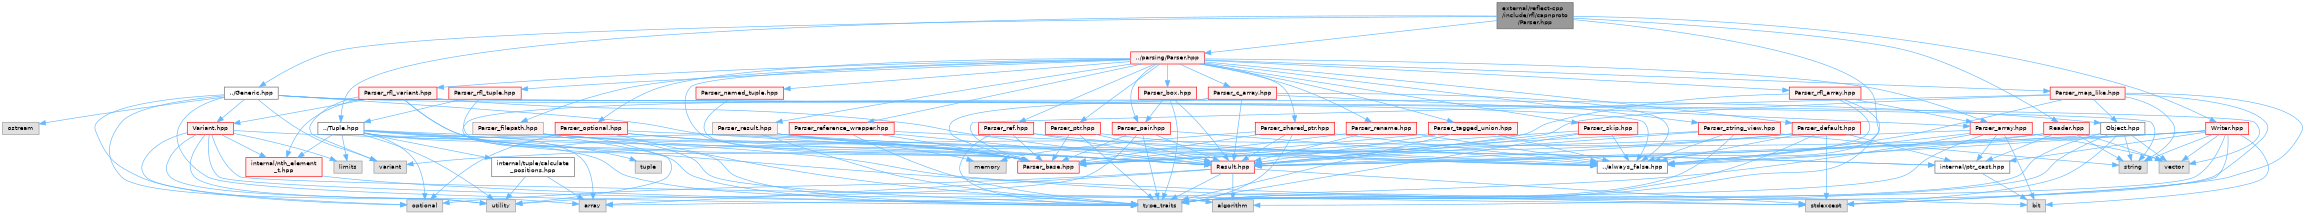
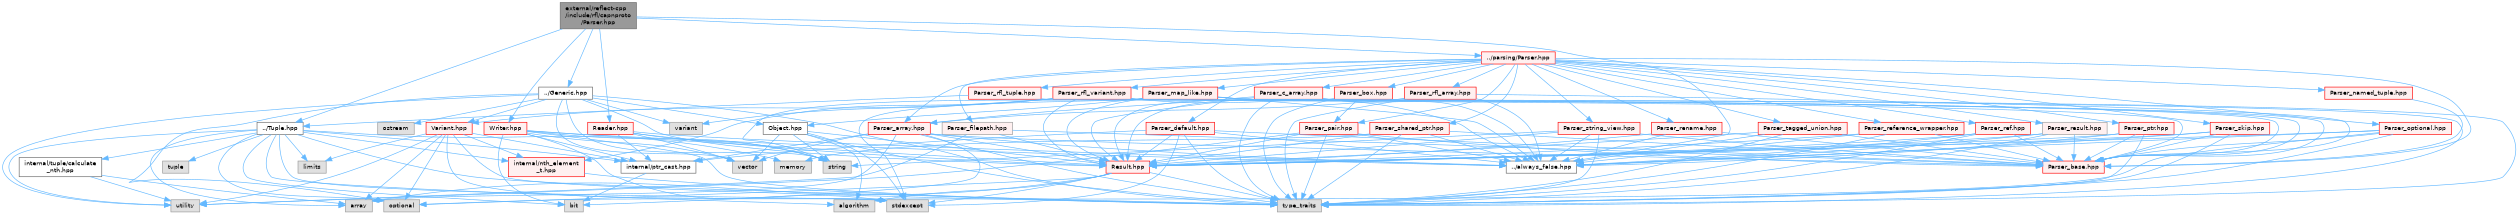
  digraph {
    node [color=red fillcolor="#FFF0F0" fontname=Helvetica fontsize=10 shape=box style=filled]
    edge [color=steelblue1 fontname=Helvetica fontsize=10 labelfontname=Helvetica labelfontsize=10 style=solid]
    n1 [color=gray40 fillcolor=grey60 fontcolor=black height=0.2 label="external/reflect-cpp\l/include/rfl/capnproto\l/Parser.hpp" width=0.4]
    n2 [color=grey40 fillcolor=white height=0.2 label="../Generic.hpp" width=0.4]
    n3 [color=grey40 fillcolor=white height=0.2 label="../Tuple.hpp" width=0.4]
    n4 [color=grey40 fillcolor=white height=0.2 label="../always_false.hpp" width=0.4]
    n5 [height=0.2 label="../parsing/Parser.hpp" width=0.4]
    n6 [height=0.2 label="Reader.hpp" width=0.4]
    n7 [height=0.2 label="Writer.hpp" width=0.4]
    n8 [color=grey60 fillcolor="#E0E0E0" height=0.2 label=optional width=0.4]
    n9 [color=grey60 fillcolor="#E0E0E0" height=0.2 label=ostream width=0.4]
    n10 [color=grey60 fillcolor="#E0E0E0" height=0.2 label=string width=0.4]
    n11 [color=grey60 fillcolor="#E0E0E0" height=0.2 label=type_traits width=0.4]
    n12 [color=grey60 fillcolor="#E0E0E0" height=0.2 label=variant width=0.4]
    n13 [color=grey60 fillcolor="#E0E0E0" height=0.2 label=vector width=0.4]
    n14 [color=grey40 fillcolor=white height=0.2 label="Object.hpp" width=0.4]
    n15 [height=0.2 label="Result.hpp" width=0.4]
    n16 [height=0.2 label="Variant.hpp" width=0.4]
    n17 [color=grey60 fillcolor="#E0E0E0" height=0.2 label=utility width=0.4]
    n18 [color=grey60 fillcolor="#E0E0E0" height=0.2 label=algorithm width=0.4]
    n19 [color=grey60 fillcolor="#E0E0E0" height=0.2 label=stdexcept width=0.4]
    n20 [color=grey60 fillcolor="#E0E0E0" height=0.2 label=array width=0.4]
    n21 [color=grey60 fillcolor="#E0E0E0" height=0.2 label=limits width=0.4]
    n22 [height=0.2 label="internal/nth_element\l_t.hpp" width=0.4]
    n23 [color=grey40 fillcolor=white height=0.2 label="internal/ptr_cast.hpp" width=0.4]
    n24 [color=grey60 fillcolor="#E0E0E0" height=0.2 label=bit width=0.4]
    n25 [color=grey60 fillcolor="#E0E0E0" height=0.2 label=memory width=0.4]
    n26 [color=grey60 fillcolor="#E0E0E0" height=0.2 label=tuple width=0.4]
-   n27 [color=grey40 fillcolor=white height=0.2 label="internal/tuple/calculate\l_positions.hpp" width=0.4]
+   n27 [color=grey40 fillcolor=white height=0.2 label="internal/tuple/calculate\l_nth.hpp" width=0.4]
    n28 [height=0.2 label="Parser_array.hpp" width=0.4]
    n29 [height=0.2 label="Parser_base.hpp" width=0.4]
    n30 [height=0.2 label="Parser_box.hpp" width=0.4]
    n31 [height=0.2 label="Parser_c_array.hpp" width=0.4]
    n32 [height=0.2 label="Parser_default.hpp" width=0.4]
    n33 [color=grey60 height=0.2 label="Parser_filepath.hpp" width=0.4]
    n34 [height=0.2 label="Parser_map_like.hpp" width=0.4]
    n35 [height=0.2 label="Parser_named_tuple.hpp" width=0.4]
    n36 [height=0.2 label="Parser_optional.hpp" width=0.4]
    n37 [height=0.2 label="Parser_pair.hpp" width=0.4]
    n38 [height=0.2 label="Parser_ptr.hpp" width=0.4]
    n39 [height=0.2 label="Parser_ref.hpp" width=0.4]
    n40 [height=0.2 label="Parser_reference_wrapper.hpp" width=0.4]
    n41 [height=0.2 label="Parser_rename.hpp" width=0.4]
    n42 [color=grey60 height=0.2 label="Parser_result.hpp" width=0.4]
    n43 [height=0.2 label="Parser_rfl_array.hpp" width=0.4]
    n44 [height=0.2 label="Parser_rfl_tuple.hpp" width=0.4]
    n45 [height=0.2 label="Parser_rfl_variant.hpp" width=0.4]
    n46 [height=0.2 label="Parser_shared_ptr.hpp" width=0.4]
    n47 [height=0.2 label="Parser_skip.hpp" width=0.4]
    n48 [height=0.2 label="Parser_string_view.hpp" width=0.4]
    n49 [height=0.2 label="Parser_tagged_union.hpp" width=0.4]
    n1 -> n2
    n1 -> n3
    n1 -> n4
    n1 -> n5
    n1 -> n6
    n1 -> n7
    n2 -> n8
    n2 -> n9
    n2 -> n10
    n2 -> n11
    n2 -> n12
    n2 -> n13
    n2 -> n14
    n2 -> n15
    n2 -> n16
    n2 -> n17
    n3 -> n8
    n3 -> n11
    n3 -> n17
    n3 -> n18
    n3 -> n19
    n3 -> n20
    n3 -> n21
    n3 -> n22
    n3 -> n23
    n3 -> n24
    n3 -> n25
    n3 -> n26
    n3 -> n27
    n5 -> n28
    n5 -> n29
    n5 -> n30
    n5 -> n31
    n5 -> n32
    n5 -> n33
    n5 -> n34
    n5 -> n35
    n5 -> n36
    n5 -> n37
    n5 -> n38
    n5 -> n39
    n5 -> n40
    n5 -> n41
    n5 -> n42
    n5 -> n43
    n5 -> n44
    n5 -> n45
    n5 -> n46
    n5 -> n47
    n5 -> n48
    n5 -> n49
    n6 -> n4
    n6 -> n10
    n6 -> n13
    n6 -> n15
    n6 -> n23
    n7 -> n4
    n7 -> n10
    n7 -> n11
-   n7 -> n12
    n7 -> n13
    n7 -> n15
    n7 -> n19
    n7 -> n23
    n7 -> n24
    n14 -> n10
    n14 -> n11
    n14 -> n13
    n14 -> n15
    n14 -> n18
    n14 -> n19
    n15 -> n8
    n15 -> n11
    n15 -> n18
    n15 -> n19
    n15 -> n20
    n16 -> n8
    n16 -> n11
    n16 -> n17
    n16 -> n19
    n16 -> n20
    n16 -> n21
    n16 -> n22
    n16 -> n23
    n22 -> n11
    n23 -> n24
    n27 -> n17
    n27 -> n20
    n28 -> n4
    n28 -> n11
    n28 -> n13
+   n28 -> n15
    n28 -> n20
    n28 -> n23
    n28 -> n24
    n28 -> n29
    n30 -> n11
    n30 -> n15
    n30 -> n37
    n31 -> n4
    n31 -> n11
    n31 -> n15
    n31 -> n28
    n31 -> n29
    n32 -> n4
    n32 -> n11
    n32 -> n15
    n32 -> n19
    n32 -> n23
    n32 -> n29
    n33 -> n15
    n33 -> n17
    n33 -> n29
    n34 -> n4
    n34 -> n10
    n34 -> n11
    n34 -> n14
    n34 -> n15
    n34 -> n19
    n34 -> n29
    n35 -> n29
    n36 -> n4
    n36 -> n8
    n36 -> n11
    n36 -> n15
    n36 -> n29
    n37 -> n4
    n37 -> n11
    n37 -> n15
    n37 -> n17
    n37 -> n29
    n38 -> n4
    n38 -> n11
    n38 -> n15
    n38 -> n29
    n39 -> n4
    n39 -> n11
    n39 -> n15
    n39 -> n29
    n40 -> n4
    n40 -> n11
    n40 -> n15
    n40 -> n29
    n41 -> n4
    n41 -> n15
    n41 -> n29
    n42 -> n4
    n42 -> n11
    n42 -> n15
    n42 -> n29
    n43 -> n4
    n43 -> n11
    n43 -> n15
    n43 -> n28
+   n43 -> n29
    n44 -> n3
    n44 -> n29
    n45 -> n4
    n45 -> n11
    n45 -> n12
    n45 -> n15
    n45 -> n16
    n45 -> n22
    n45 -> n29
    n46 -> n4
    n46 -> n11
    n46 -> n15
    n46 -> n25
    n46 -> n29
    n47 -> n4
    n47 -> n11
    n47 -> n15
    n47 -> n29
    n48 -> n4
    n48 -> n10
    n48 -> n11
    n48 -> n15
    n48 -> n29
    n49 -> n4
    n49 -> n11
    n49 -> n15
    n49 -> n29
  }
